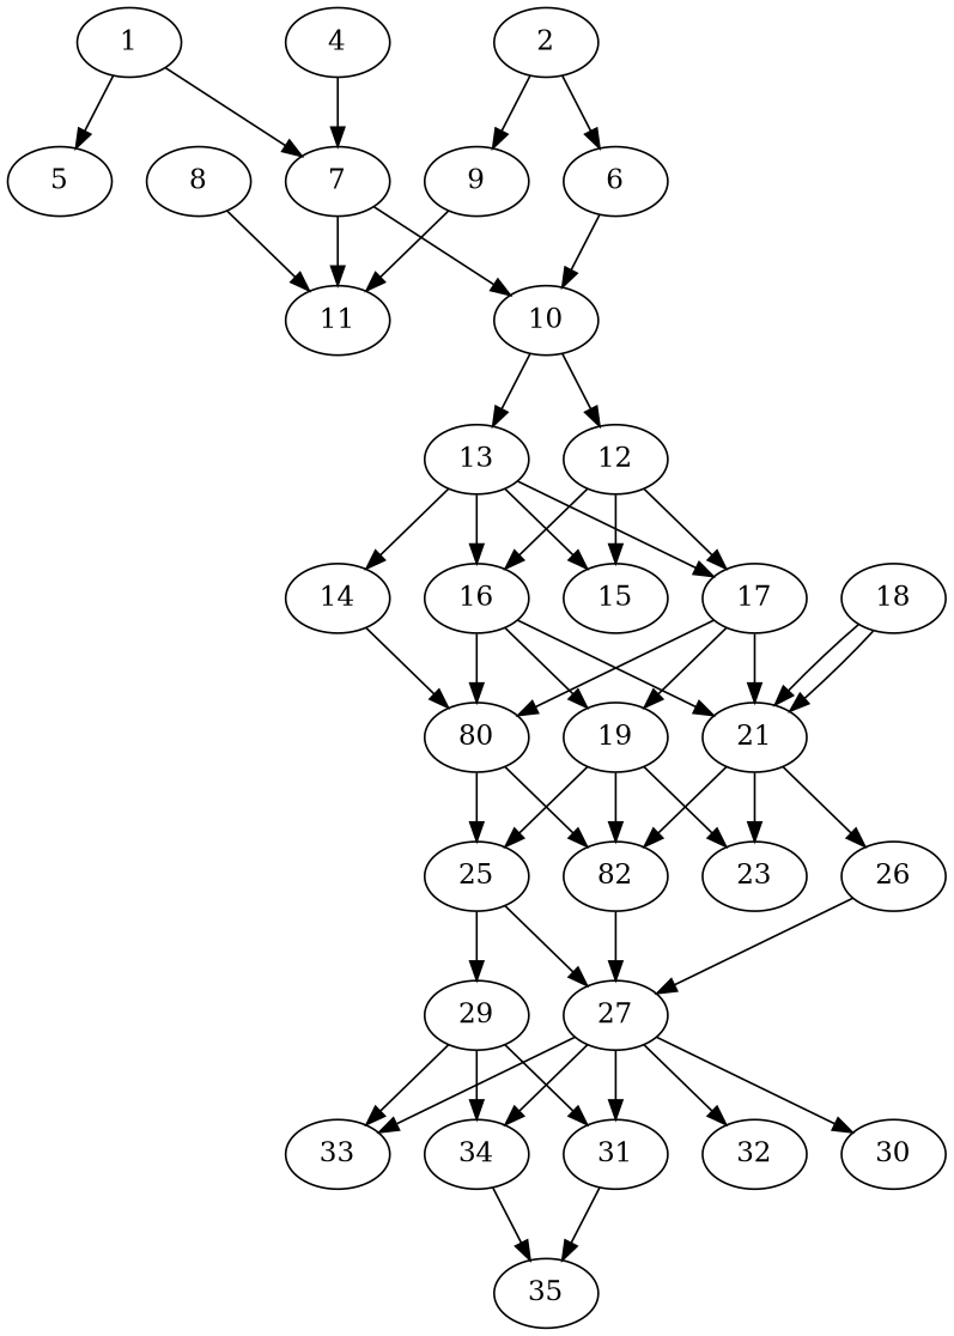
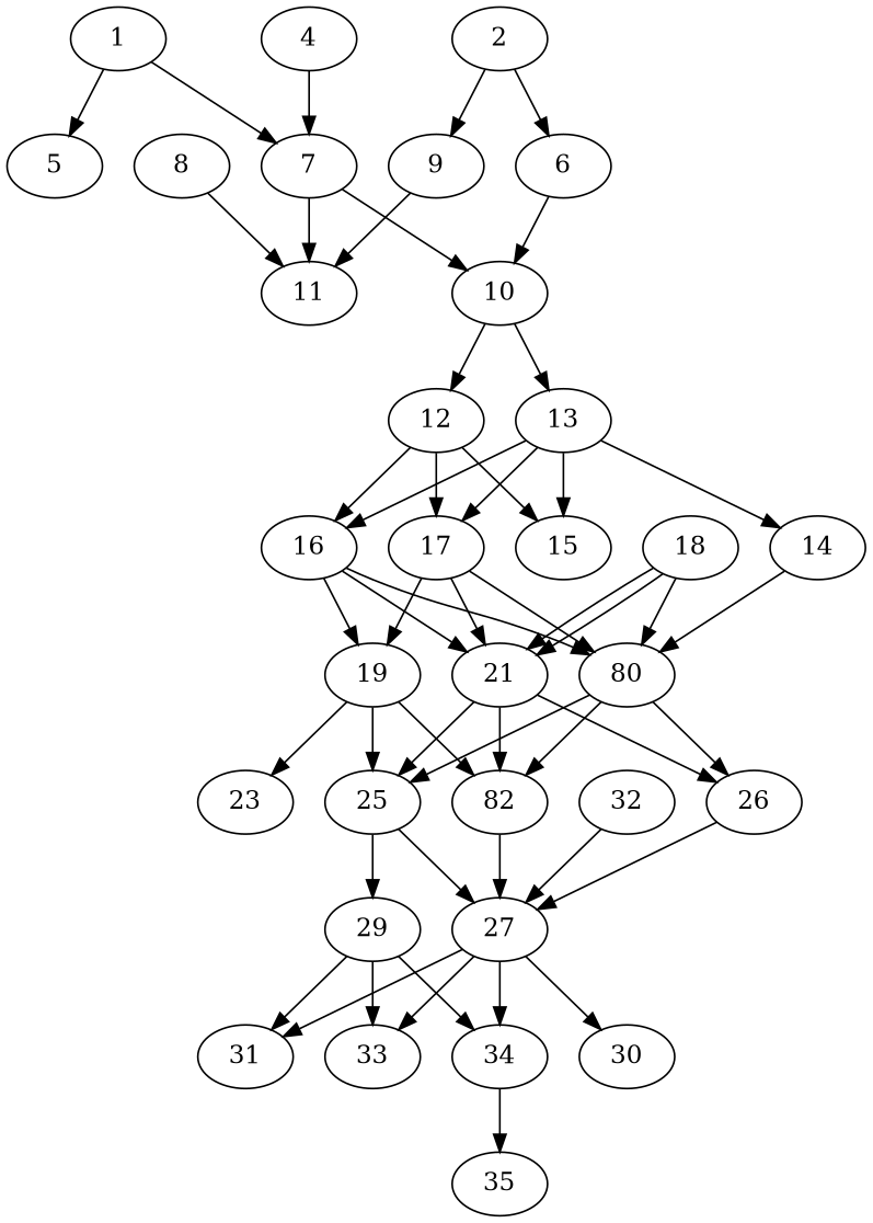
  digraph {
    node [alpha=0.05]
    1 [alpha=0.18 expect_size=46384128]
    5 [alpha=0.11 expect_size=13715456]
    7 [expect_size=49843200]
    10 [alpha=0.13 expect_size=35530752]
    11 [alpha=0.10 expect_size=6213632]
    12 [alpha=0.04 expect_size=48847872]
    13 [alpha=0.19 expect_size=31159296]
    2 [alpha=0.13 expect_size=18972672]
    6 [expect_size=51060736]
    9 [alpha=0.15 expect_size=35684352]
    8 [alpha=0.06 expect_size=32800768]
    4 [expect_size=34360320]
    15 [alpha=0.18 expect_size=41177088]
    16 [alpha=0.16 expect_size=20393984]
    17 [alpha=0.08 expect_size=32563200]
    14 [alpha=0.00 expect_size=30338048]
    n17 [expect_size=46340096 label=80]
    19 [alpha=0.10 expect_size=10010624]
    21 [alpha=0.17 expect_size=30552064]
    18 [alpha=0.01 expect_size=43567104]
    n21 [alpha=0.15 expect_size=7409664 label=82]
    25 [alpha=0.13 expect_size=14704640]
    26 [expect_size=9922560]
    23 [alpha=0.11 expect_size=16288768]
    27 [alpha=0.16 expect_size=46547968]
    29 [alpha=0.14 expect_size=21174272]
    30 [alpha=0.02 expect_size=45267968]
    31 [alpha=0.11 expect_size=9328640]
    32 [alpha=0.18 expect_size=48869376]
    33 [alpha=0.16 expect_size=36063232]
    34 [expect_size=15273984]
    35 [alpha=0.09 expect_size=15620096]
    1 -> 5
    1 -> 7
    7 -> 10
    7 -> 11
    10 -> 12
    10 -> 13
    12 -> 15
    12 -> 16
    12 -> 17
    13 -> 15
    13 -> 16
    13 -> 17
    13 -> 14
    2 -> 6
    2 -> 9
    6 -> 10
    9 -> 11
    8 -> 11
    4 -> 7
    16 -> n17
    16 -> 19
    16 -> 21
    17 -> n17
    17 -> 19
    17 -> 21
    14 -> n17
    n17 -> n21
    n17 -> 25
+   n17 -> 26
    19 -> n21
    19 -> 25
    19 -> 23
    21 -> n21
    21 -> 26
-   21 -> 23
+   21 -> 25
+   18 -> n17
    18 -> 21
    18 -> 21
    n21 -> 27
    25 -> 27
    25 -> 29
    26 -> 27
    27 -> 30
    27 -> 31
-   27 -> 32
+   32 -> 27
    27 -> 33
    27 -> 34
    29 -> 31
    29 -> 33
    29 -> 34
-   31 -> 35
    34 -> 35
  }
